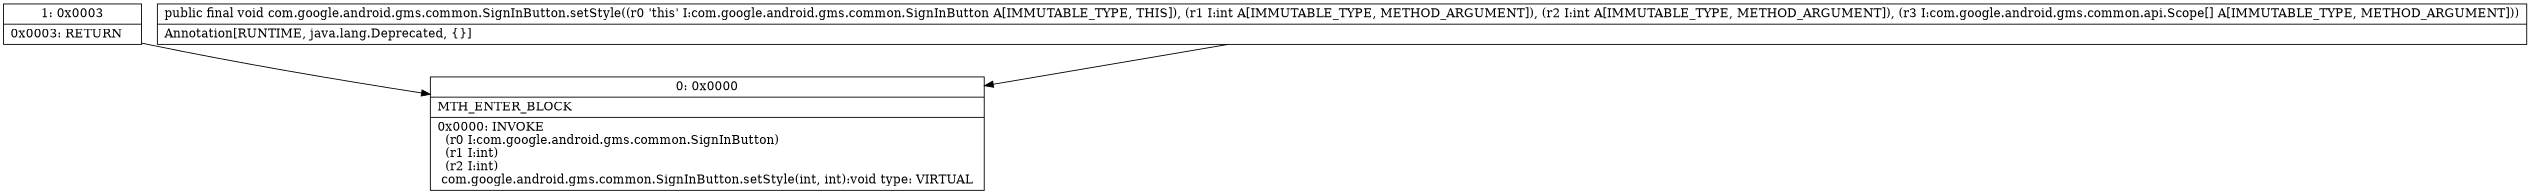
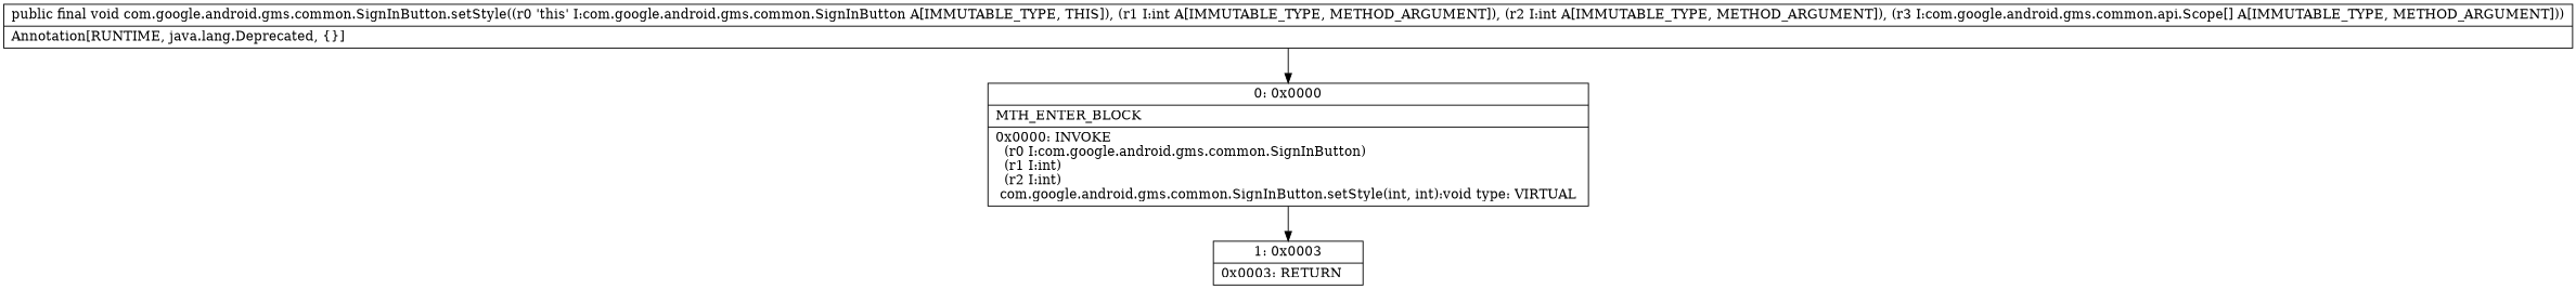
  digraph {
    node [shape=record style=filled fillcolor=white]
    n1 [label="{0\:\ 0x0000|MTH_ENTER_BLOCK\l|0x0000: INVOKE  \l  (r0 I:com.google.android.gms.common.SignInButton)\l  (r1 I:int)\l  (r2 I:int)\l com.google.android.gms.common.SignInButton.setStyle(int, int):void type: VIRTUAL \l}"]
    n2 [label="{1\:\ 0x0003|0x0003: RETURN   \l}"]
    n3 [label="{public final void com.google.android.gms.common.SignInButton.setStyle((r0 'this' I:com.google.android.gms.common.SignInButton A[IMMUTABLE_TYPE, THIS]), (r1 I:int A[IMMUTABLE_TYPE, METHOD_ARGUMENT]), (r2 I:int A[IMMUTABLE_TYPE, METHOD_ARGUMENT]), (r3 I:com.google.android.gms.common.api.Scope[] A[IMMUTABLE_TYPE, METHOD_ARGUMENT]))  | Annotation[RUNTIME, java.lang.Deprecated, \{\}]\l}"]
-   n2 -> n1
+   n1 -> n2
    n3 -> n1
  }
